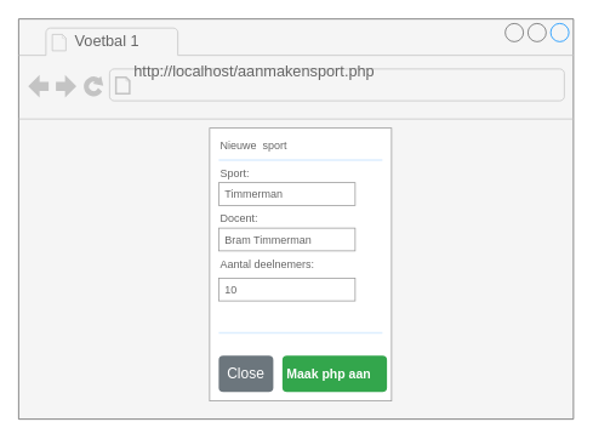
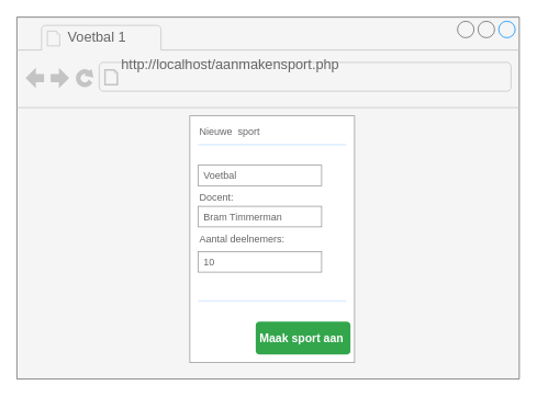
  <mxCell id="0" />
  <mxCell id="1" parent="0" />
  <mxCell id="2" value="" style="strokeWidth=1;shadow=0;dashed=0;align=center;html=1;shape=mxgraph.mockup.containers.browserWindow;rSize=0;strokeColor=#666666;strokeColor2=#008cff;strokeColor3=#c4c4c4;mainText=,;recursiveResize=0;fillColor=#f5f5f5;fontColor=#333333;" parent="1" vertex="1"><mxGeometry x="20" y="20" width="610" height="440" as="geometry" /></mxCell>
  <mxCell id="3" value="Voetbal 1" style="strokeWidth=1;shadow=0;dashed=0;align=center;html=1;shape=mxgraph.mockup.containers.anchor;fontSize=17;fontColor=#666666;align=left;" parent="2" vertex="1"><mxGeometry x="60" y="12" width="110" height="26" as="geometry" /></mxCell>
  <mxCell id="4" value="http://localhost/aanmakensport.php" style="strokeWidth=1;shadow=0;dashed=0;align=center;html=1;shape=mxgraph.mockup.containers.anchor;rSize=0;fontSize=17;fontColor=#666666;align=left;" parent="2" vertex="1"><mxGeometry x="125" y="45" width="250" height="26" as="geometry" /></mxCell>
  <mxCell id="5" value="" style="strokeWidth=1;shadow=0;dashed=0;align=center;html=1;shape=mxgraph.mockup.forms.rrect;rSize=0;strokeColor=#999999;fillColor=#ffffff;" parent="2" vertex="1"><mxGeometry x="210" y="120" width="200" height="300" as="geometry" /></mxCell>
  <mxCell id="6" value="Nieuwe&amp;nbsp; sport" style="strokeWidth=1;shadow=0;dashed=0;align=center;html=1;shape=mxgraph.mockup.forms.anchor;fontSize=12;fontColor=#666666;align=left;resizeWidth=1;spacingLeft=0;" parent="5" vertex="1"><mxGeometry width="100" height="20" relative="1" as="geometry"><mxPoint x="10" y="10" as="offset" /></mxGeometry></mxCell>
  <mxCell id="7" value="" style="shape=line;strokeColor=#ddeeff;strokeWidth=2;html=1;resizeWidth=1;" parent="5" vertex="1"><mxGeometry width="180" height="10" relative="1" as="geometry"><mxPoint x="10" y="30" as="offset" /></mxGeometry></mxCell>
  <mxCell id="8" value="Docent:" style="strokeWidth=1;shadow=0;dashed=0;align=center;html=1;shape=mxgraph.mockup.forms.anchor;fontSize=12;fontColor=#666666;align=left;resizeWidth=1;spacingLeft=0;" parent="5" vertex="1"><mxGeometry width="100" height="20" relative="1" as="geometry"><mxPoint x="10" y="90" as="offset" /></mxGeometry></mxCell>
  <mxCell id="9" value="Bram Timmerman" style="strokeWidth=1;shadow=0;dashed=0;align=center;html=1;shape=mxgraph.mockup.forms.rrect;rSize=0;strokeColor=#999999;fontColor=#666666;align=left;spacingLeft=5;resizeWidth=1;" parent="5" vertex="1"><mxGeometry width="150" height="25" relative="1" as="geometry"><mxPoint x="10" y="110" as="offset" /></mxGeometry></mxCell>
  <mxCell id="10" value="Aantal deelnemers:" style="strokeWidth=1;shadow=0;dashed=0;align=center;html=1;shape=mxgraph.mockup.forms.anchor;fontSize=12;fontColor=#666666;align=left;resizeWidth=1;spacingLeft=0;" parent="5" vertex="1"><mxGeometry width="100" height="20" relative="1" as="geometry"><mxPoint x="10" y="140" as="offset" /></mxGeometry></mxCell>
  <mxCell id="11" value="10" style="strokeWidth=1;shadow=0;dashed=0;align=center;html=1;shape=mxgraph.mockup.forms.rrect;rSize=0;strokeColor=#999999;fontColor=#666666;align=left;spacingLeft=5;resizeWidth=1;" parent="5" vertex="1"><mxGeometry width="150" height="25" relative="1" as="geometry"><mxPoint x="10" y="165" as="offset" /></mxGeometry></mxCell>
  <mxCell id="12" value="" style="shape=line;strokeColor=#ddeeff;strokeWidth=2;html=1;resizeWidth=1;" parent="5" vertex="1"><mxGeometry y="1" width="180" height="10" relative="1" as="geometry"><mxPoint x="10" y="-80" as="offset" /></mxGeometry></mxCell>
  <mxCell id="13" value="" style="strokeWidth=1;shadow=0;dashed=0;align=center;html=1;shape=mxgraph.mockup.forms.anchor;fontSize=12;fontColor=#666666;align=left;resizeWidth=1;spacingLeft=0;" parent="5" vertex="1"><mxGeometry x="10" y="190" width="100" height="20" as="geometry" /></mxCell>
- <mxCell id="14" value="Timmerman" style="strokeWidth=1;shadow=0;dashed=0;align=center;html=1;shape=mxgraph.mockup.forms.rrect;rSize=0;strokeColor=#999999;fontColor=#666666;align=left;spacingLeft=5;resizeWidth=1;" parent="5" vertex="1"><mxGeometry x="10" y="60" width="150" height="25" as="geometry" /></mxCell>
- <mxCell id="15" value="Sport:" style="strokeWidth=1;shadow=0;dashed=0;align=center;html=1;shape=mxgraph.mockup.forms.anchor;fontSize=12;fontColor=#666666;align=left;resizeWidth=1;spacingLeft=0;" parent="5" vertex="1"><mxGeometry x="10" y="40" width="100" height="20" as="geometry" /></mxCell>
- <mxCell id="16" value="Maak php aan" style="html=1;shadow=0;dashed=0;shape=mxgraph.bootstrap.rrect;rSize=5;strokeColor=none;strokeWidth=1;fillColor=#33A64C;fontColor=#FFFFFF;whiteSpace=wrap;align=left;verticalAlign=middle;spacingLeft=0;fontStyle=1;fontSize=14;spacing=5;" parent="5" vertex="1"><mxGeometry x="80" y="250" width="115" height="40" as="geometry" /></mxCell>
- <mxCell id="17" value="Close" style="html=1;shadow=0;dashed=0;shape=mxgraph.bootstrap.rrect;rSize=5;strokeColor=none;strokeWidth=1;fillColor=#6C767D;fontColor=#FFFFFF;whiteSpace=wrap;align=center;verticalAlign=middle;spacingLeft=0;fontStyle=0;fontSize=16;spacing=5;" parent="5" vertex="1"><mxGeometry x="10" y="250" width="60" height="40" as="geometry" /></mxCell>
+ <mxCell id="14" value="Voetbal" style="strokeWidth=1;shadow=0;dashed=0;align=center;html=1;shape=mxgraph.mockup.forms.rrect;rSize=0;strokeColor=#999999;fontColor=#666666;align=left;spacingLeft=5;resizeWidth=1;" parent="5" vertex="1"><mxGeometry x="10" y="60" width="150" height="25" as="geometry" /></mxCell>
+ <mxCell id="16" value="Maak sport aan" style="html=1;shadow=0;dashed=0;shape=mxgraph.bootstrap.rrect;rSize=5;strokeColor=none;strokeWidth=1;fillColor=#33A64C;fontColor=#FFFFFF;whiteSpace=wrap;align=left;verticalAlign=middle;spacingLeft=0;fontStyle=1;fontSize=14;spacing=5;" parent="5" vertex="1"><mxGeometry x="80" y="250" width="115" height="40" as="geometry" /></mxCell>
